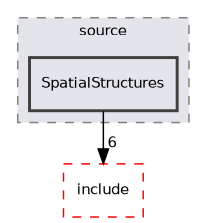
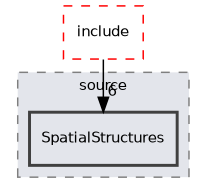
  digraph {
    compound=true
    node [fillcolor="#e3e5eb" fontname=Helvetica fontsize=10 shape=box]
    n1 [color=grey25 label=SpatialStructures style="filled,bold,"]
    n2 [color=red label=include style="dashed,"]
    subgraph cluster_1 {
      bgcolor="#e3e5eb"
      fontname=Helvetica
      fontsize=10
      label=source
      pencolor=grey50
      style="filled,dashed,"
      n1
    }
-   n1 -> n2 [fontname=Helvetica fontsize=10 headlabel=6 labeldistance=1.5 labelfontname=Helvetica labelfontsize=10]
+   n2 -> n1 [fontname=Helvetica fontsize=10 headlabel=6 labeldistance=1.5 labelfontname=Helvetica labelfontsize=10]
  }
